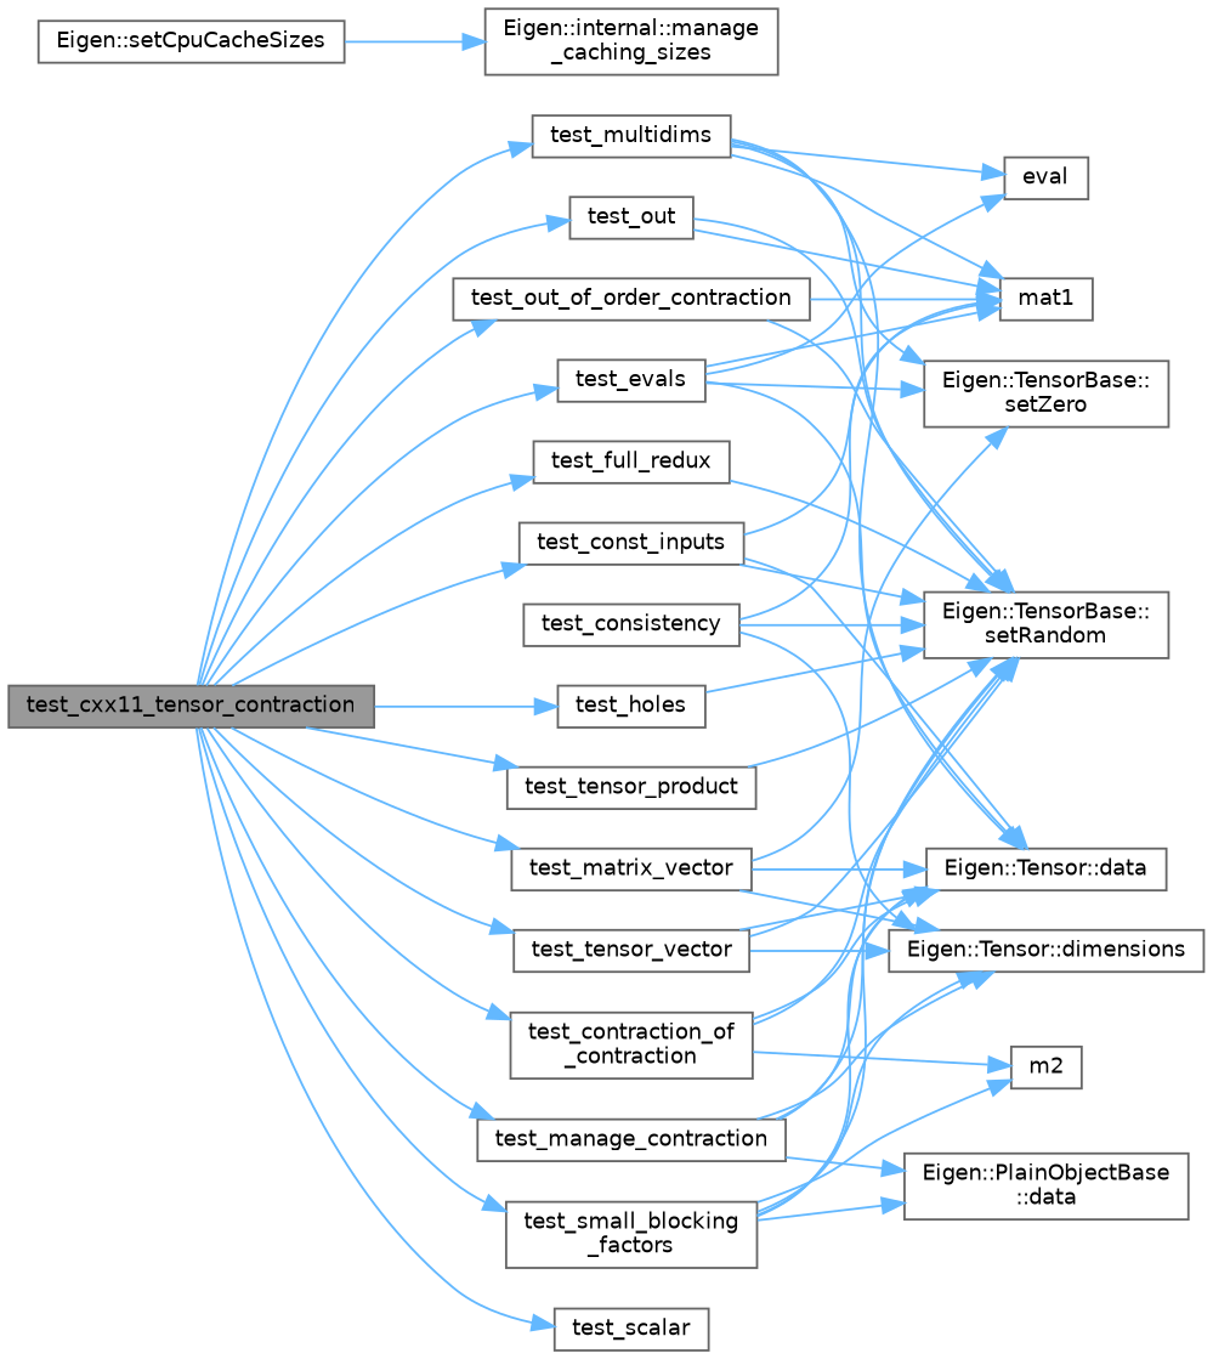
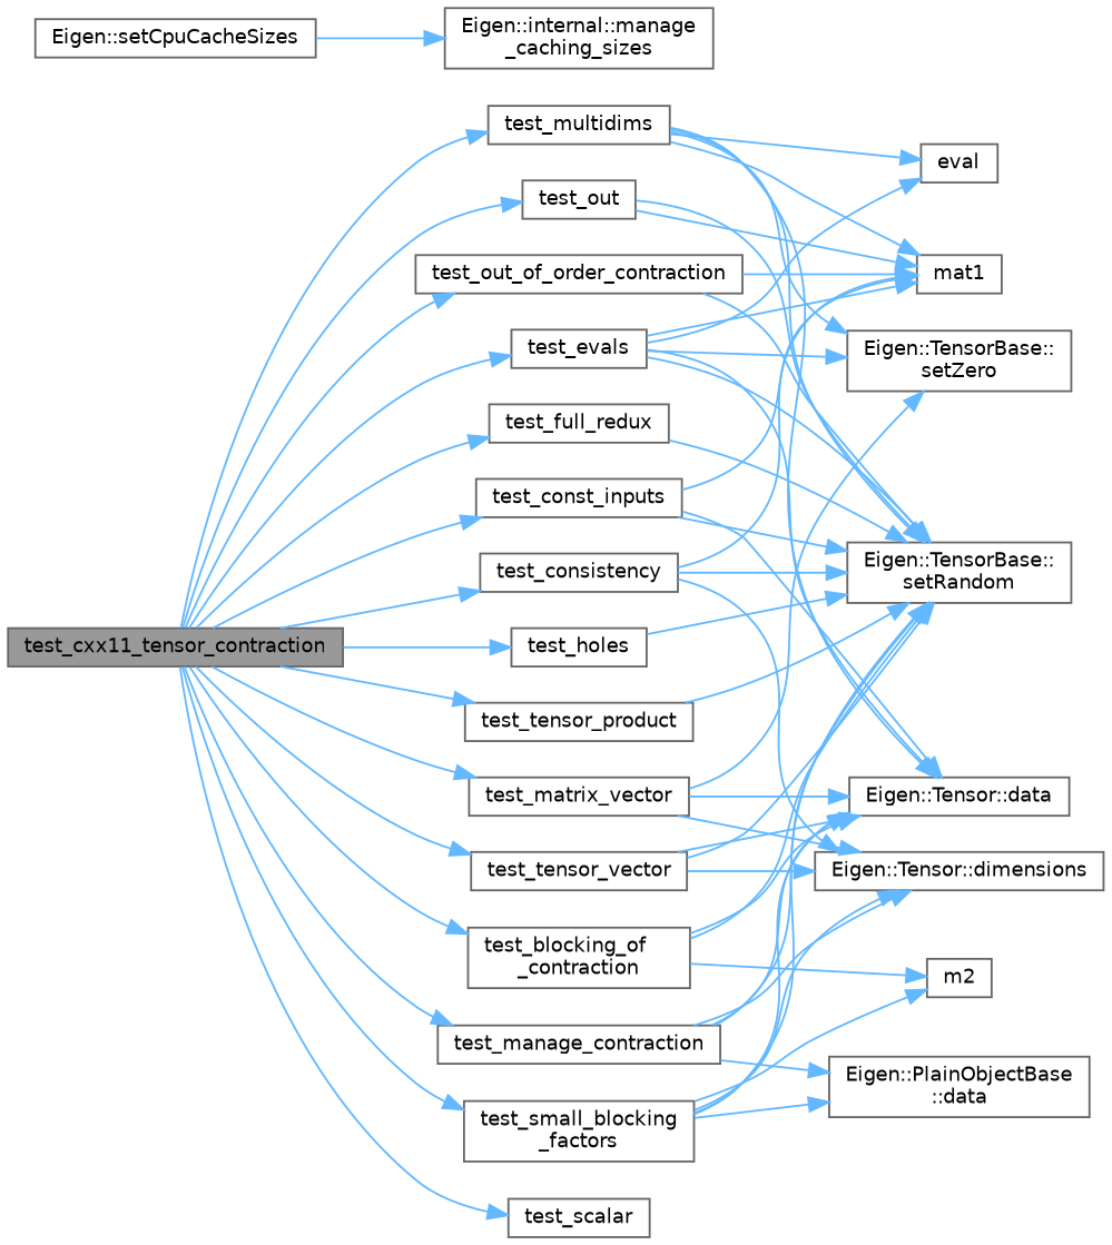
  digraph {
    rankdir=LR
    node [color=grey40 fillcolor=white fontname=Helvetica fontsize=10 shape=box style=filled]
    edge [color=steelblue1 fontname=Helvetica fontsize=10 labelfontname=Helvetica labelfontsize=10 style=solid]
    n1 [color=gray40 fillcolor=grey60 fontcolor=black height=0.2 label=test_cxx11_tensor_contraction width=0.4]
    n2 [height=0.2 label=test_consistency width=0.4]
    n3 [height=0.2 label=test_const_inputs width=0.4]
-   n4 [height=0.2 label="test_contraction_of\l_contraction" width=0.4]
+   n4 [height=0.2 label="test_blocking_of\l_contraction" width=0.4]
    n5 [height=0.2 label=test_evals width=0.4]
    n6 [height=0.2 label=test_out width=0.4]
    n7 [height=0.2 label=test_full_redux width=0.4]
    n8 [height=0.2 label=test_holes width=0.4]
    n9 [height=0.2 label=test_manage_contraction width=0.4]
    n10 [height=0.2 label=test_matrix_vector width=0.4]
    n11 [height=0.2 label=test_multidims width=0.4]
    n12 [height=0.2 label=test_out_of_order_contraction width=0.4]
    n13 [height=0.2 label=test_scalar width=0.4]
    n14 [height=0.2 label="test_small_blocking\l_factors" width=0.4]
    n15 [height=0.2 label=test_tensor_product width=0.4]
    n16 [height=0.2 label=test_tensor_vector width=0.4]
    n17 [height=0.2 label=mat1 width=0.4]
    n18 [height=0.2 label="Eigen::TensorBase::\lsetRandom" width=0.4]
    n19 [height=0.2 label="Eigen::Tensor::dimensions" width=0.4]
    n20 [height=0.2 label="Eigen::Tensor::data" width=0.4]
    n21 [height=0.2 label=m2 width=0.4]
    n22 [height=0.2 label=eval width=0.4]
    n23 [height=0.2 label="Eigen::TensorBase::\lsetZero" width=0.4]
    n24 [height=0.2 label="Eigen::PlainObjectBase\l::data" width=0.4]
    n25 [height=0.2 label="Eigen::setCpuCacheSizes" width=0.4]
    n26 [height=0.2 label="Eigen::internal::manage\l_caching_sizes" width=0.4]
+   n1 -> n2
    n1 -> n3
    n1 -> n4
    n1 -> n5
    n1 -> n6
    n1 -> n7
    n1 -> n8
    n1 -> n9
    n1 -> n10
    n1 -> n11
    n1 -> n12
    n1 -> n13
    n1 -> n14
    n1 -> n15
    n1 -> n16
    n2 -> n17
    n2 -> n18
    n2 -> n19
    n3 -> n17
    n3 -> n18
    n3 -> n20
    n4 -> n18
    n4 -> n20
    n4 -> n21
    n5 -> n17
+   n5 -> n18
    n5 -> n20
    n5 -> n22
    n5 -> n23
    n6 -> n17
    n6 -> n18
    n7 -> n18
    n8 -> n18
    n9 -> n18
    n9 -> n19
    n9 -> n20
    n9 -> n24
    n10 -> n19
    n10 -> n20
    n10 -> n23
    n11 -> n17
    n11 -> n18
    n11 -> n20
    n11 -> n22
    n11 -> n23
    n12 -> n17
    n12 -> n18
    n14 -> n18
    n14 -> n19
    n14 -> n20
    n14 -> n21
    n14 -> n24
    n15 -> n18
    n16 -> n18
    n16 -> n19
    n16 -> n20
    n25 -> n26
  }
